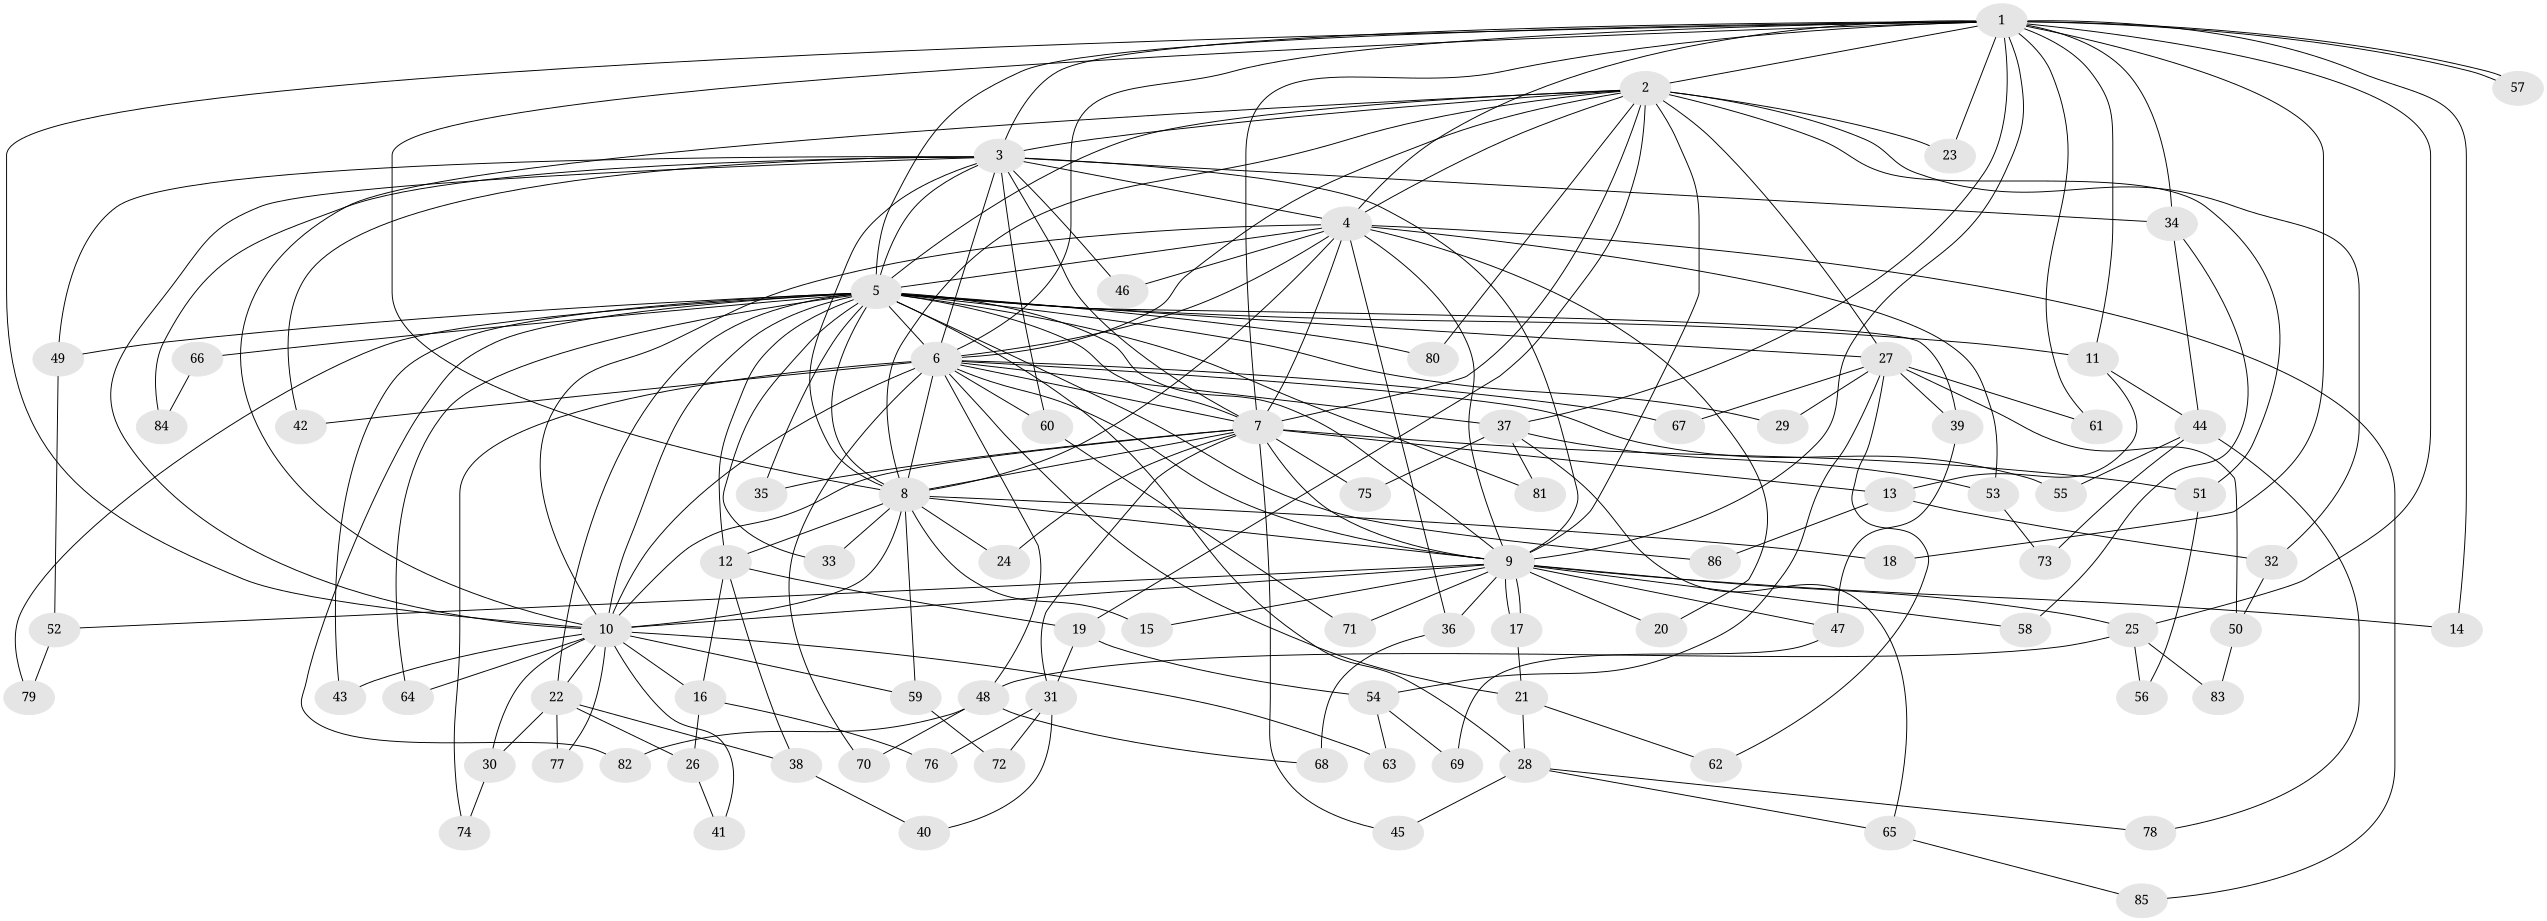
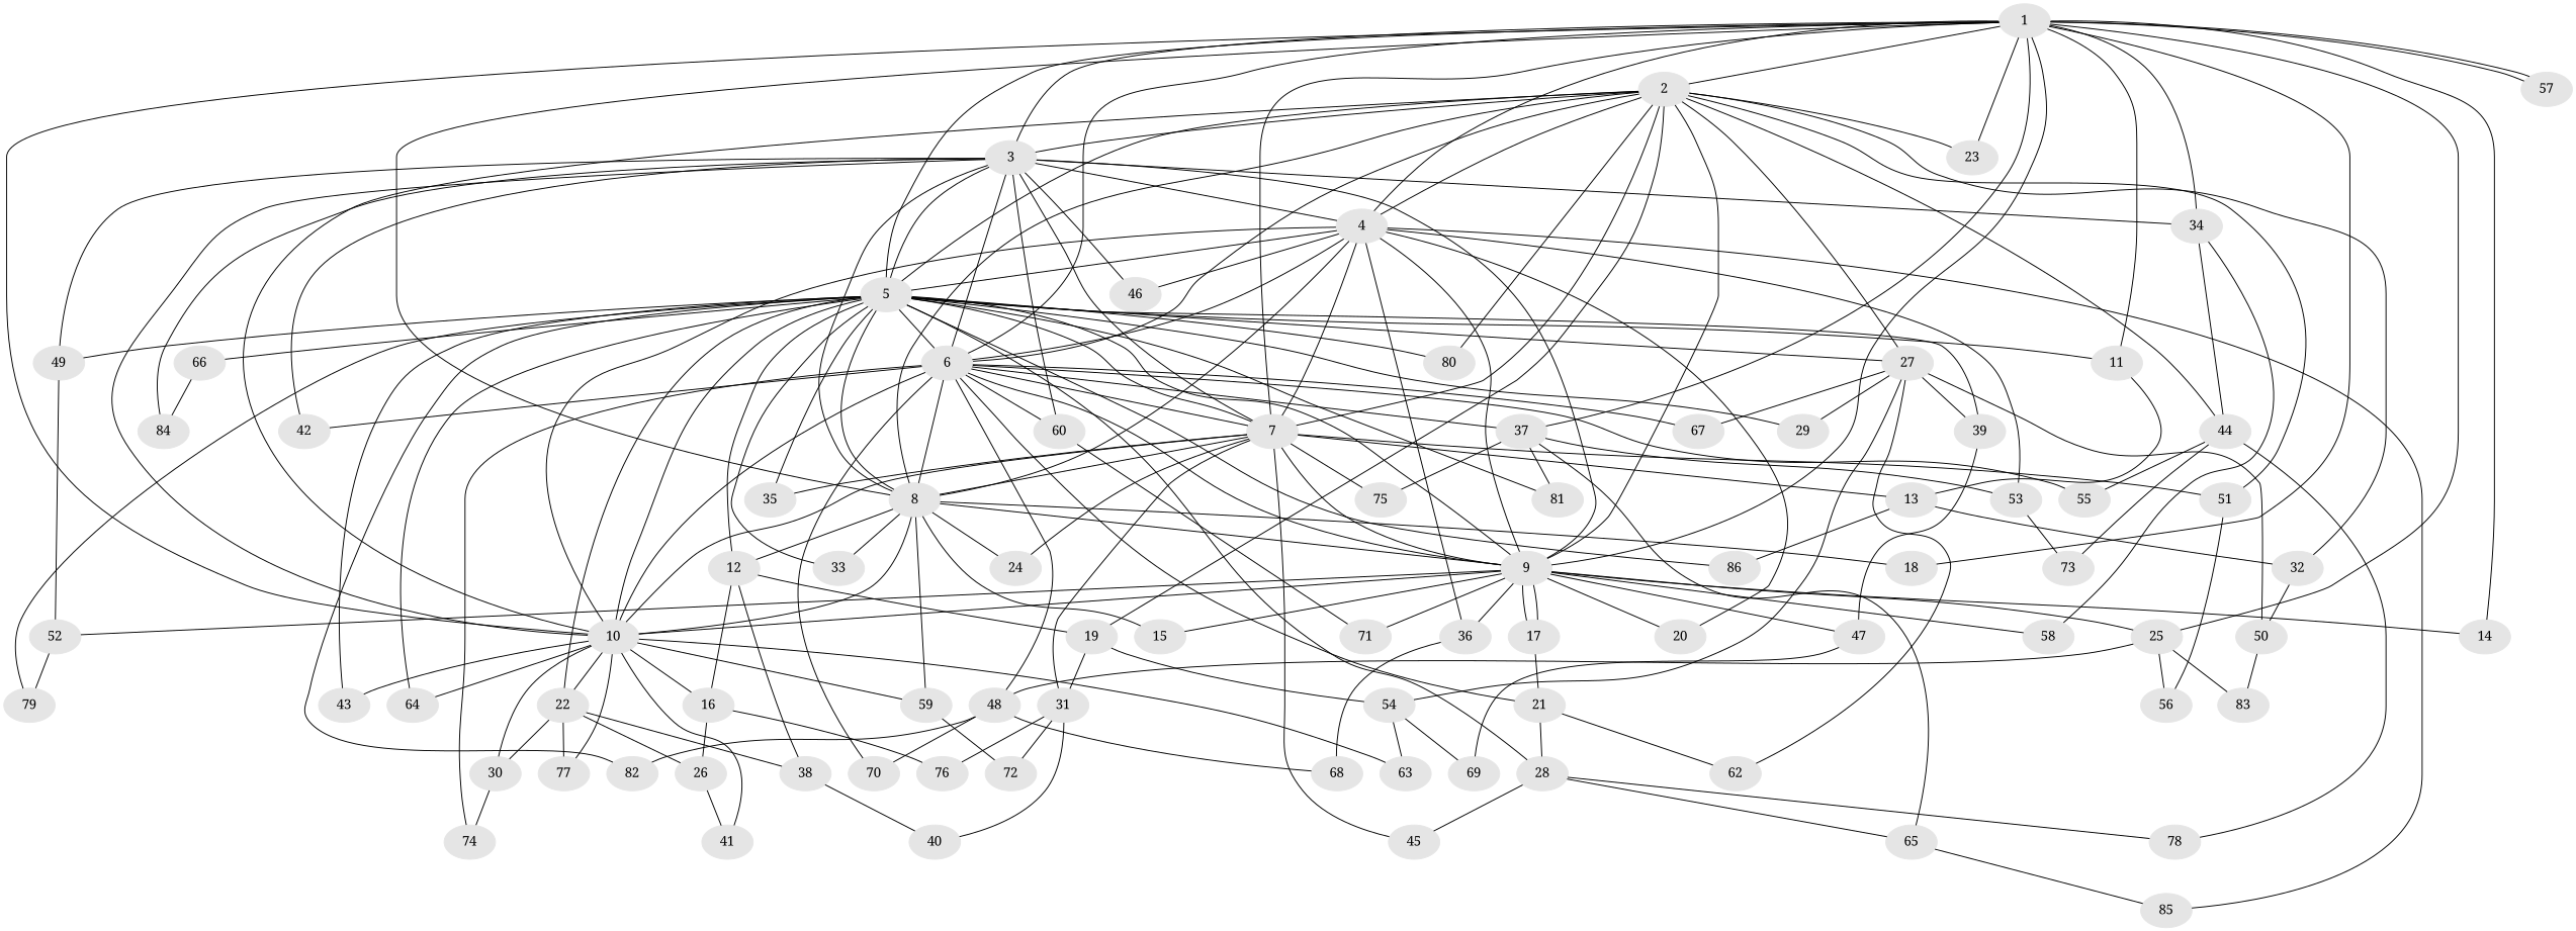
  graph {
    fontname="Noto Serif"
    node [color=gray90 fontname="Noto Serif" style=filled]
    edge [fontname="Noto Serif"]
    1
    2
    3
    4
    5
    6
    7
    8
    9
    10
    11
    14
    18
    23
    25
    34
    37
    57
-   61
    19
    27
    32
    44
    51
    80
    42
    46
    49
    60
    84
    20
    36
    53
    85
    12
    22
    28
    29
    33
    35
    39
    43
    64
    66
    79
    81
    82
    86
    21
    48
    55
    67
    70
    74
    13
    24
    31
    45
    75
    15
    59
    17
    47
    52
    58
    71
    16
    30
    41
    63
    77
    56
    83
    65
    54
    62
    50
    78
    73
    68
    38
    26
    76
    40
    72
    69
    1 -- 2
    1 -- 3
    1 -- 4
    1 -- 5
    1 -- 6
    1 -- 7
    1 -- 8
    1 -- 9
    1 -- 10
    1 -- 11
    1 -- 14
    1 -- 18
    1 -- 23
    1 -- 25
    1 -- 34
    1 -- 37
    1 -- 57
    1 -- 57
-   1 -- 61
    2 -- 3
    2 -- 4
    2 -- 5
    2 -- 6
    2 -- 7
    2 -- 8
    2 -- 9
    2 -- 10
    2 -- 23
    2 -- 19
    2 -- 27
    2 -- 32
-   11 -- 44
+   2 -- 44
    2 -- 51
    2 -- 80
    3 -- 4
    3 -- 5
    3 -- 6
    3 -- 7
    3 -- 8
    3 -- 9
    3 -- 10
    3 -- 34
    3 -- 42
    3 -- 46
    3 -- 49
    3 -- 60
    3 -- 84
    4 -- 5
    4 -- 6
    4 -- 7
    4 -- 8
    4 -- 9
    4 -- 10
    4 -- 46
    4 -- 20
    4 -- 36
    4 -- 53
    4 -- 85
    5 -- 6
    5 -- 7
    5 -- 8
    5 -- 9
    5 -- 10
    5 -- 11
    5 -- 27
    5 -- 80
    5 -- 49
    5 -- 12
    5 -- 22
    5 -- 28
    5 -- 29
    5 -- 33
    5 -- 35
    5 -- 39
    5 -- 43
    5 -- 64
    5 -- 66
    5 -- 79
    5 -- 81
    5 -- 82
    5 -- 86
    6 -- 7
    6 -- 8
    6 -- 9
    6 -- 10
    6 -- 37
    6 -- 42
    6 -- 60
    6 -- 21
    6 -- 48
    6 -- 55
    6 -- 67
    6 -- 70
    6 -- 74
    7 -- 8
    7 -- 9
    7 -- 10
    7 -- 51
    7 -- 35
    7 -- 13
    7 -- 24
    7 -- 31
    7 -- 45
    7 -- 75
    8 -- 9
    8 -- 10
    8 -- 18
    8 -- 12
    8 -- 33
    8 -- 24
    8 -- 15
    8 -- 59
    9 -- 10
    9 -- 14
    9 -- 25
    9 -- 20
    9 -- 36
    9 -- 15
    9 -- 17
    9 -- 17
    9 -- 47
    9 -- 52
    9 -- 58
    9 -- 71
    10 -- 22
    10 -- 43
    10 -- 64
    10 -- 59
    10 -- 16
    10 -- 30
    10 -- 41
    10 -- 63
    10 -- 77
    11 -- 13
    25 -- 48
    25 -- 56
    25 -- 83
    34 -- 44
    34 -- 58
    37 -- 53
    37 -- 81
    37 -- 75
    37 -- 65
    19 -- 31
    19 -- 54
-   27 -- 61
    27 -- 29
    27 -- 39
    27 -- 67
    27 -- 54
    27 -- 62
    27 -- 50
    32 -- 50
    44 -- 55
    44 -- 78
    44 -- 73
    51 -- 56
    49 -- 52
    60 -- 71
    36 -- 68
    53 -- 73
    12 -- 19
    12 -- 16
    12 -- 38
    22 -- 30
    22 -- 77
    22 -- 38
    22 -- 26
    28 -- 45
    28 -- 65
    28 -- 78
    39 -- 47
    66 -- 84
    21 -- 28
    21 -- 62
    48 -- 82
    48 -- 70
    48 -- 68
    13 -- 32
    13 -- 86
    31 -- 76
    31 -- 40
    31 -- 72
    59 -- 72
    17 -- 21
    47 -- 69
    52 -- 79
    16 -- 26
    16 -- 76
    30 -- 74
    65 -- 85
    54 -- 63
    54 -- 69
    50 -- 83
    38 -- 40
    26 -- 41
  }
